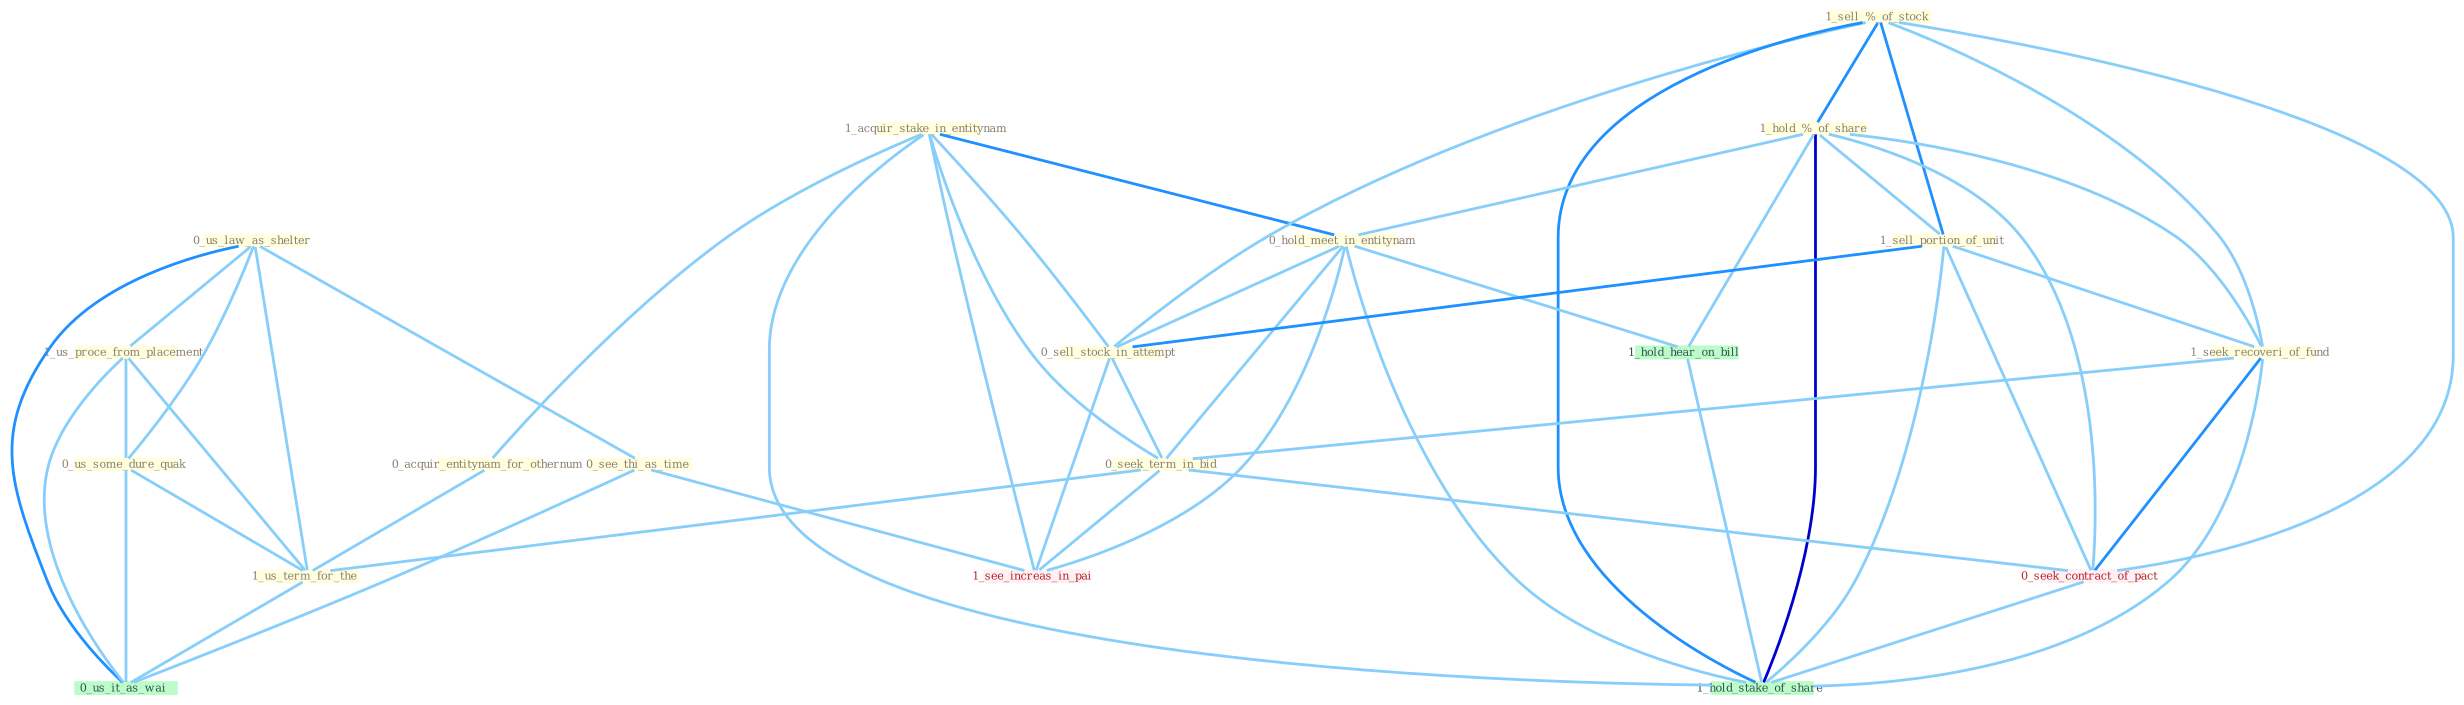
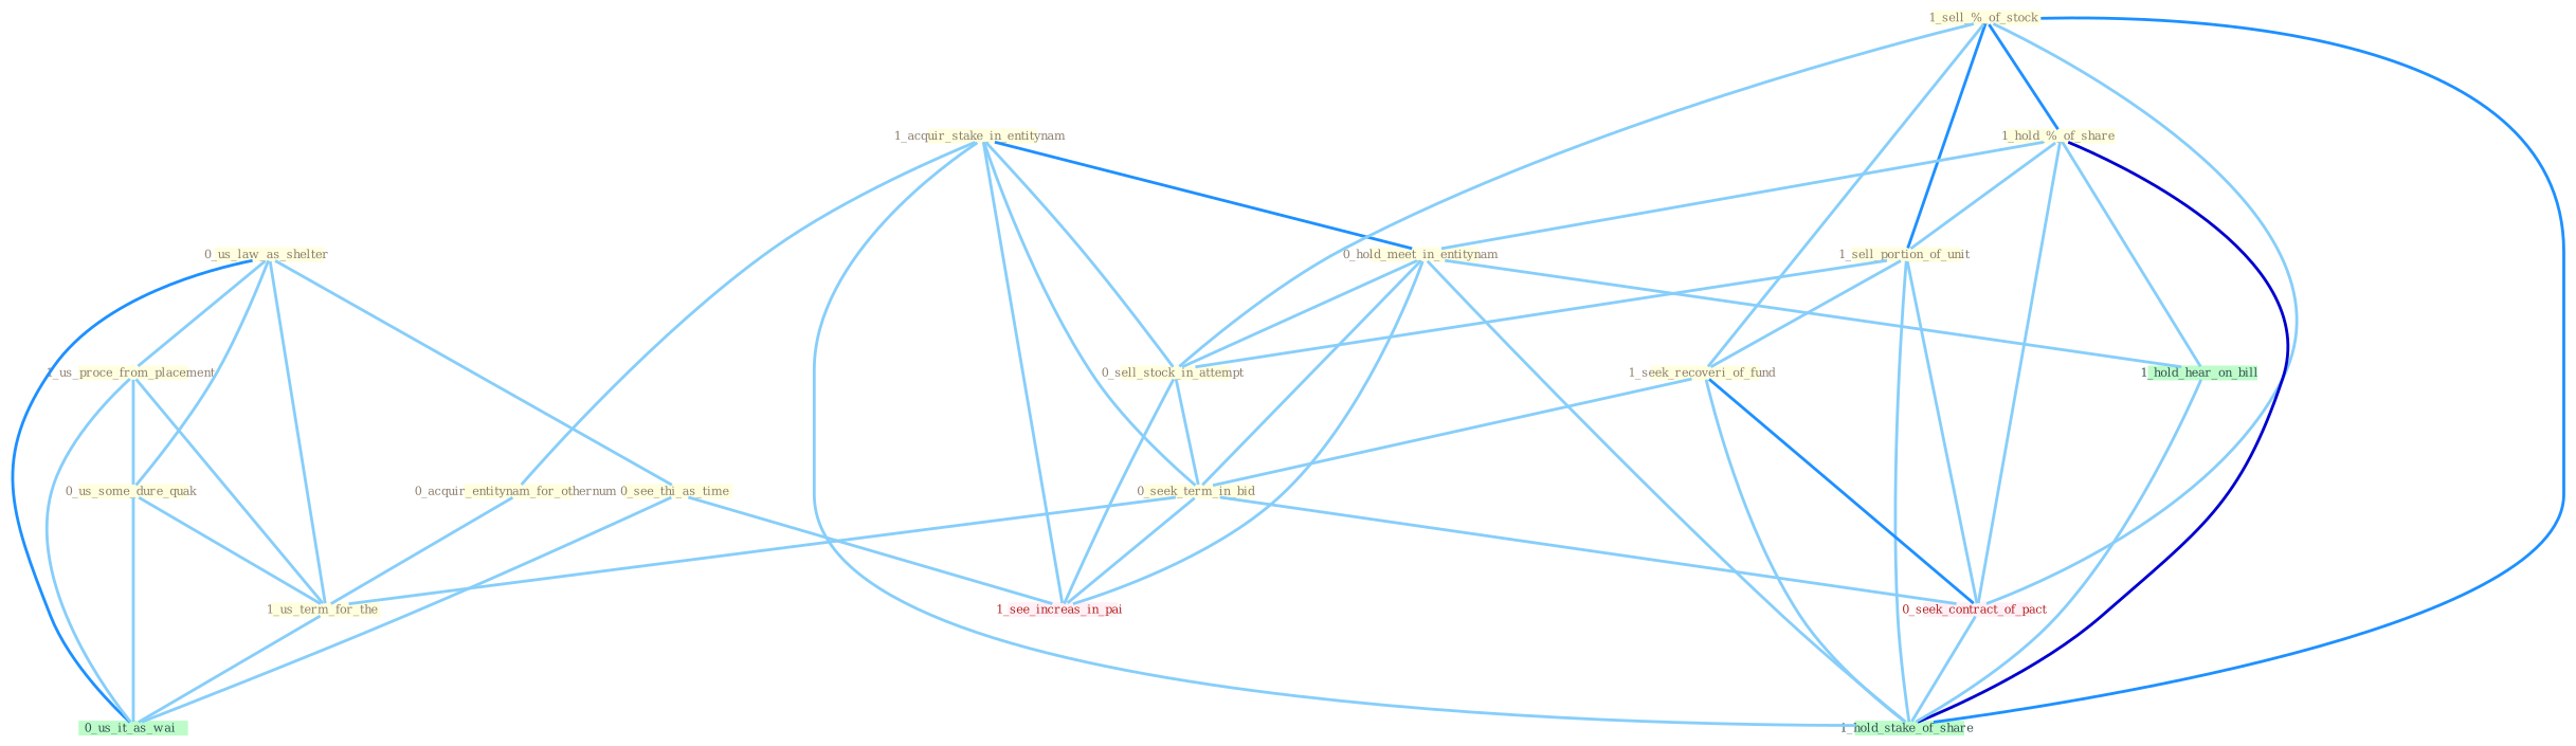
  graph {
    node [color="#ffffe0" fixedsize=true fontcolor="#8b7d6b" fontsize=4 shape=polygon style=filled]
    edge [color="#87cefa" w=1]
    "0_us_law_as_shelter " [height=.06 width=.5]
    "1_us_proce_from_placement " [height=.06 width=.5]
    "1_acquir_stake_in_entitynam " [height=.06 width=.5]
    "1_sell_%_of_stock " [height=.06 width=.5]
    "1_hold_%_of_share " [height=.06 width=.5]
    "0_hold_meet_in_entitynam " [height=.06 width=.5]
    "0_see_thi_as_time " [height=.06 width=.5]
    "0_us_some_dure_quak " [height=.06 width=.5]
    "1_sell_portion_of_unit " [height=.06 width=.5]
    "0_acquir_entitynam_for_othernum " [height=.06 width=.5]
    "1_seek_recoveri_of_fund " [height=.06 width=.5]
    "0_sell_stock_in_attempt " [height=.06 width=.5]
    "0_seek_term_in_bid " [height=.06 width=.5]
    "1_us_term_for_the " [height=.06 width=.5]
    "0_seek_contract_of_pact " [color="#fff0f5" fontcolor="#b22222" height=.06 width=.5]
    "1_see_increas_in_pai " [color="#fff0f5" fontcolor="#b22222" height=.06 width=.5]
    "0_us_it_as_wai " [color="#BDFCC9" fontcolor="#2f4f4f" height=.06 width=.5]
    "1_hold_stake_of_share " [color="#BDFCC9" fontcolor="#2f4f4f" height=.06 width=.5]
    "1_hold_hear_on_bill " [color="#BDFCC9" fontcolor="#2f4f4f" height=.06 width=.5]
    subgraph sub_1 {
      "0_us_law_as_shelter "
      "1_us_proce_from_placement "
      "1_acquir_stake_in_entitynam "
      "1_sell_%_of_stock "
      "1_hold_%_of_share "
      "0_hold_meet_in_entitynam "
      "0_see_thi_as_time "
      "0_us_some_dure_quak "
      "1_sell_portion_of_unit "
      "0_acquir_entitynam_for_othernum "
      "1_seek_recoveri_of_fund "
      "0_sell_stock_in_attempt "
      "0_seek_term_in_bid "
      "1_us_term_for_the "
    }
    subgraph sub_2 {
      "0_seek_contract_of_pact "
      "1_see_increas_in_pai "
    }
    "0_us_law_as_shelter " -- "1_us_proce_from_placement "
    "0_us_law_as_shelter " -- "0_see_thi_as_time "
    "0_us_law_as_shelter " -- "0_us_some_dure_quak "
    "0_us_law_as_shelter " -- "1_us_term_for_the "
    "0_us_law_as_shelter " -- "0_us_it_as_wai " [color="#1e90ff" w=2]
    "1_us_proce_from_placement " -- "0_us_some_dure_quak "
    "1_us_proce_from_placement " -- "1_us_term_for_the "
    "1_us_proce_from_placement " -- "0_us_it_as_wai "
    "1_acquir_stake_in_entitynam " -- "0_hold_meet_in_entitynam " [color="#1e90ff" w=2]
    "1_acquir_stake_in_entitynam " -- "0_acquir_entitynam_for_othernum "
    "1_acquir_stake_in_entitynam " -- "0_sell_stock_in_attempt "
    "1_acquir_stake_in_entitynam " -- "0_seek_term_in_bid "
    "1_acquir_stake_in_entitynam " -- "1_see_increas_in_pai "
    "1_acquir_stake_in_entitynam " -- "1_hold_stake_of_share "
    "1_sell_%_of_stock " -- "1_hold_%_of_share " [color="#1e90ff" w=2]
    "1_sell_%_of_stock " -- "1_sell_portion_of_unit " [color="#1e90ff" w=2]
    "1_sell_%_of_stock " -- "1_seek_recoveri_of_fund "
    "1_sell_%_of_stock " -- "0_sell_stock_in_attempt "
    "1_sell_%_of_stock " -- "0_seek_contract_of_pact "
    "1_sell_%_of_stock " -- "1_hold_stake_of_share " [color="#1e90ff"]
    "1_hold_%_of_share " -- "0_hold_meet_in_entitynam "
    "1_hold_%_of_share " -- "1_sell_portion_of_unit "
-   "1_hold_%_of_share " -- "1_seek_recoveri_of_fund "
    "1_hold_%_of_share " -- "0_seek_contract_of_pact "
    "1_hold_%_of_share " -- "1_hold_stake_of_share " [color="#0000cd" w=3]
    "1_hold_%_of_share " -- "1_hold_hear_on_bill "
    "0_hold_meet_in_entitynam " -- "0_sell_stock_in_attempt "
    "0_hold_meet_in_entitynam " -- "0_seek_term_in_bid "
    "0_hold_meet_in_entitynam " -- "1_see_increas_in_pai "
    "0_hold_meet_in_entitynam " -- "1_hold_stake_of_share "
    "0_hold_meet_in_entitynam " -- "1_hold_hear_on_bill "
    "0_see_thi_as_time " -- "1_see_increas_in_pai "
    "0_see_thi_as_time " -- "0_us_it_as_wai "
    "0_us_some_dure_quak " -- "1_us_term_for_the "
    "0_us_some_dure_quak " -- "0_us_it_as_wai "
    "1_sell_portion_of_unit " -- "1_seek_recoveri_of_fund "
-   "1_sell_portion_of_unit " -- "0_sell_stock_in_attempt " [color="#1e90ff"]
+   "1_sell_portion_of_unit " -- "0_sell_stock_in_attempt "
    "1_sell_portion_of_unit " -- "0_seek_contract_of_pact "
    "1_sell_portion_of_unit " -- "1_hold_stake_of_share "
    "0_acquir_entitynam_for_othernum " -- "1_us_term_for_the "
    "1_seek_recoveri_of_fund " -- "0_seek_term_in_bid "
    "1_seek_recoveri_of_fund " -- "0_seek_contract_of_pact " [color="#1e90ff" w=2]
    "1_seek_recoveri_of_fund " -- "1_hold_stake_of_share "
    "0_sell_stock_in_attempt " -- "0_seek_term_in_bid "
    "0_sell_stock_in_attempt " -- "1_see_increas_in_pai "
    "0_seek_term_in_bid " -- "1_us_term_for_the "
    "0_seek_term_in_bid " -- "0_seek_contract_of_pact "
    "0_seek_term_in_bid " -- "1_see_increas_in_pai "
    "1_us_term_for_the " -- "0_us_it_as_wai "
    "0_seek_contract_of_pact " -- "1_hold_stake_of_share "
    "1_hold_hear_on_bill " -- "1_hold_stake_of_share "
  }
